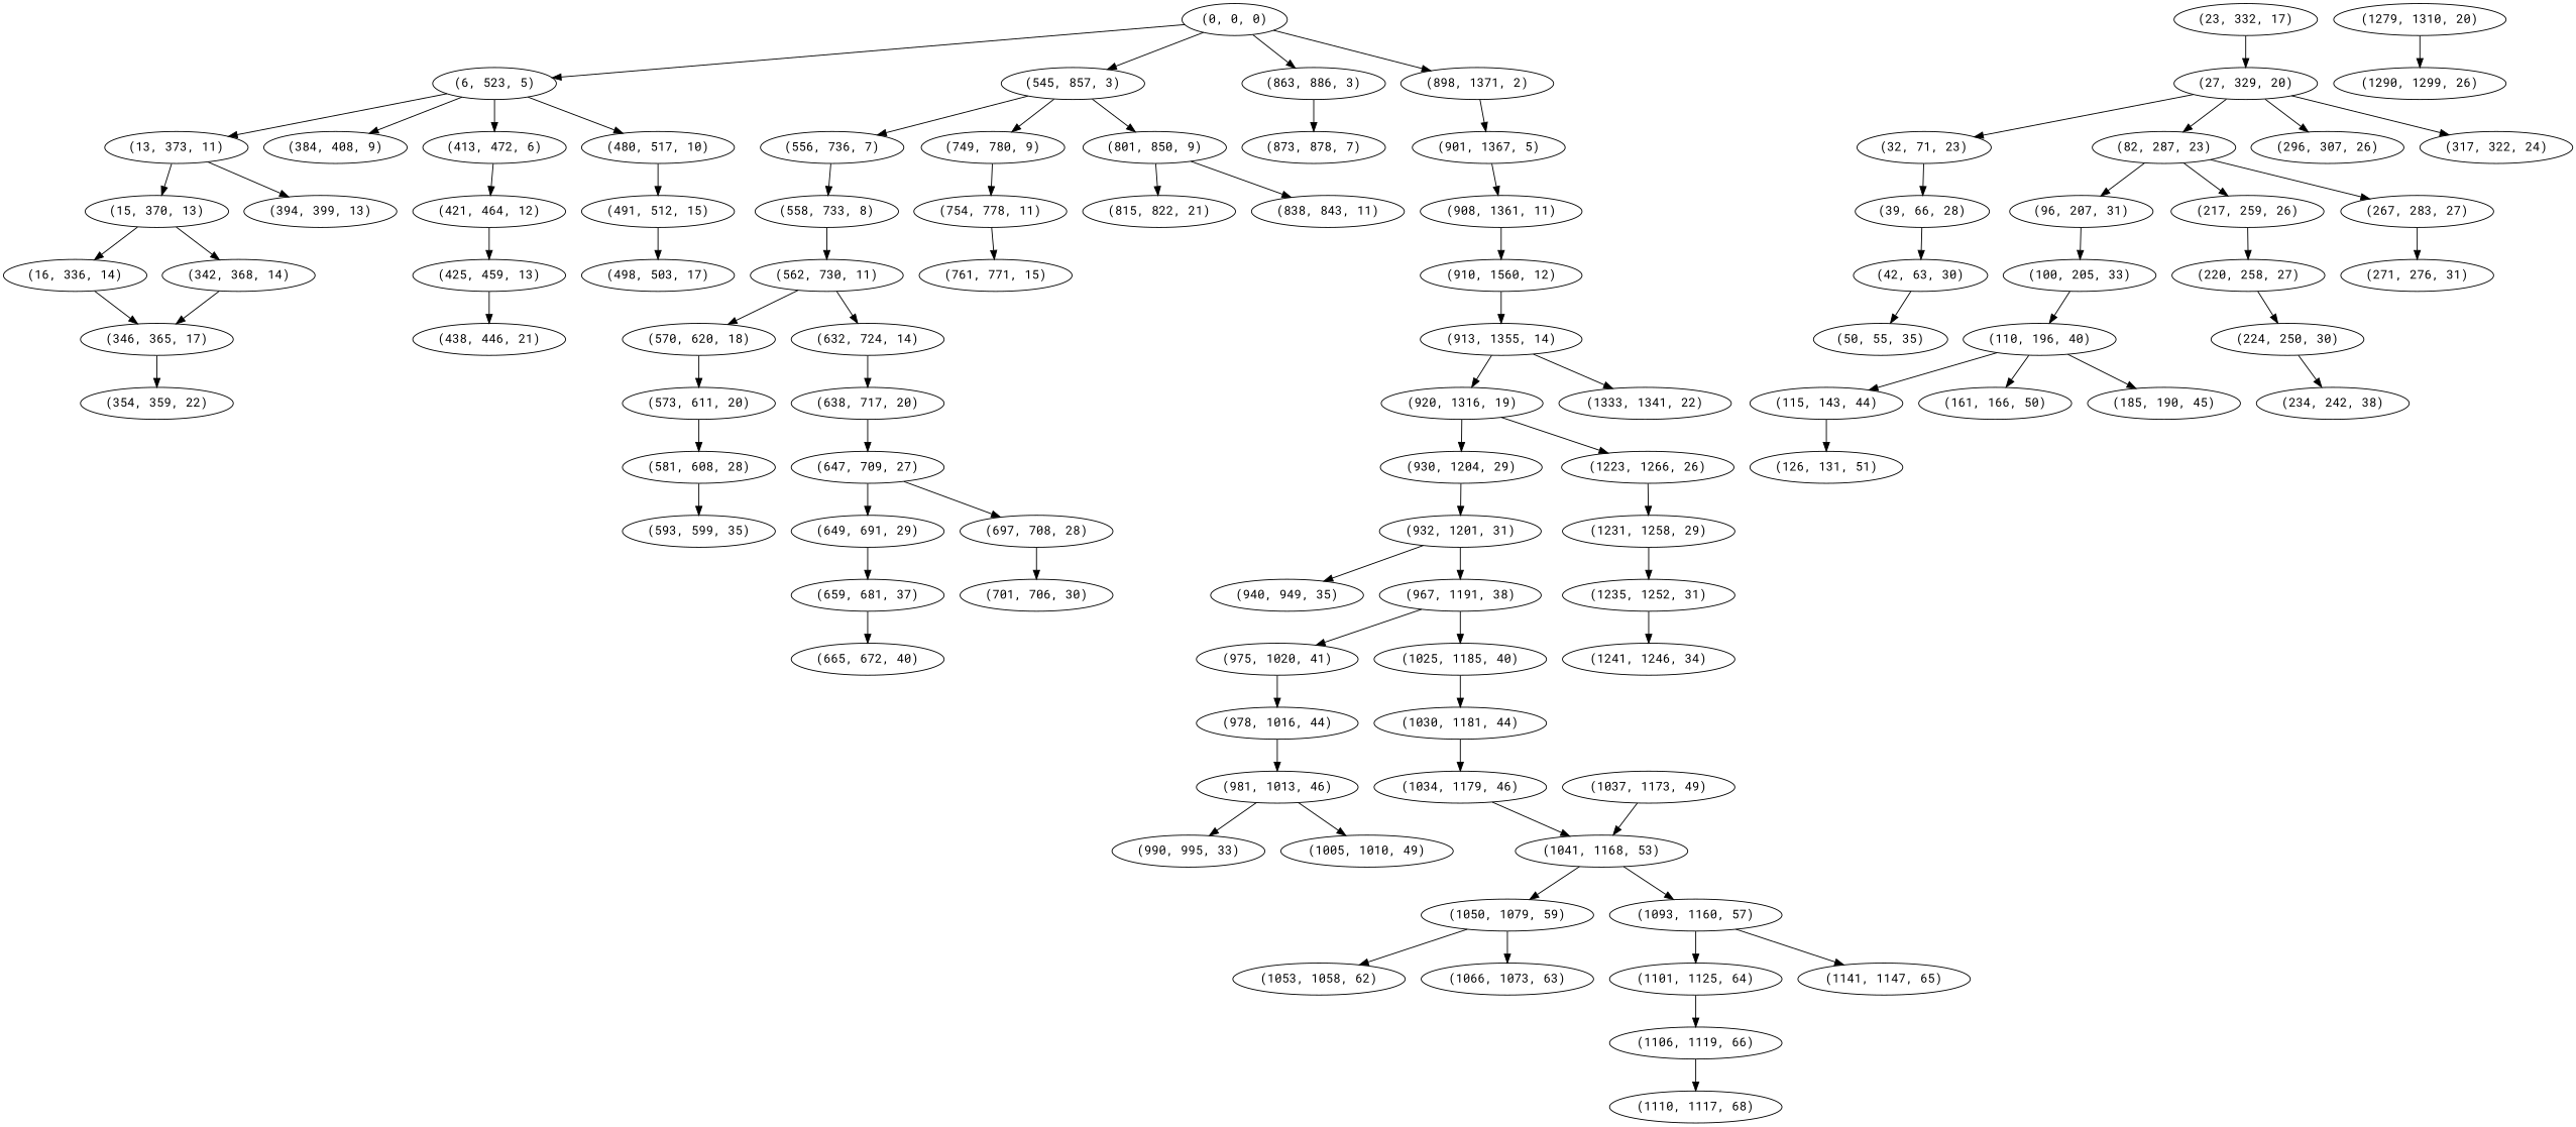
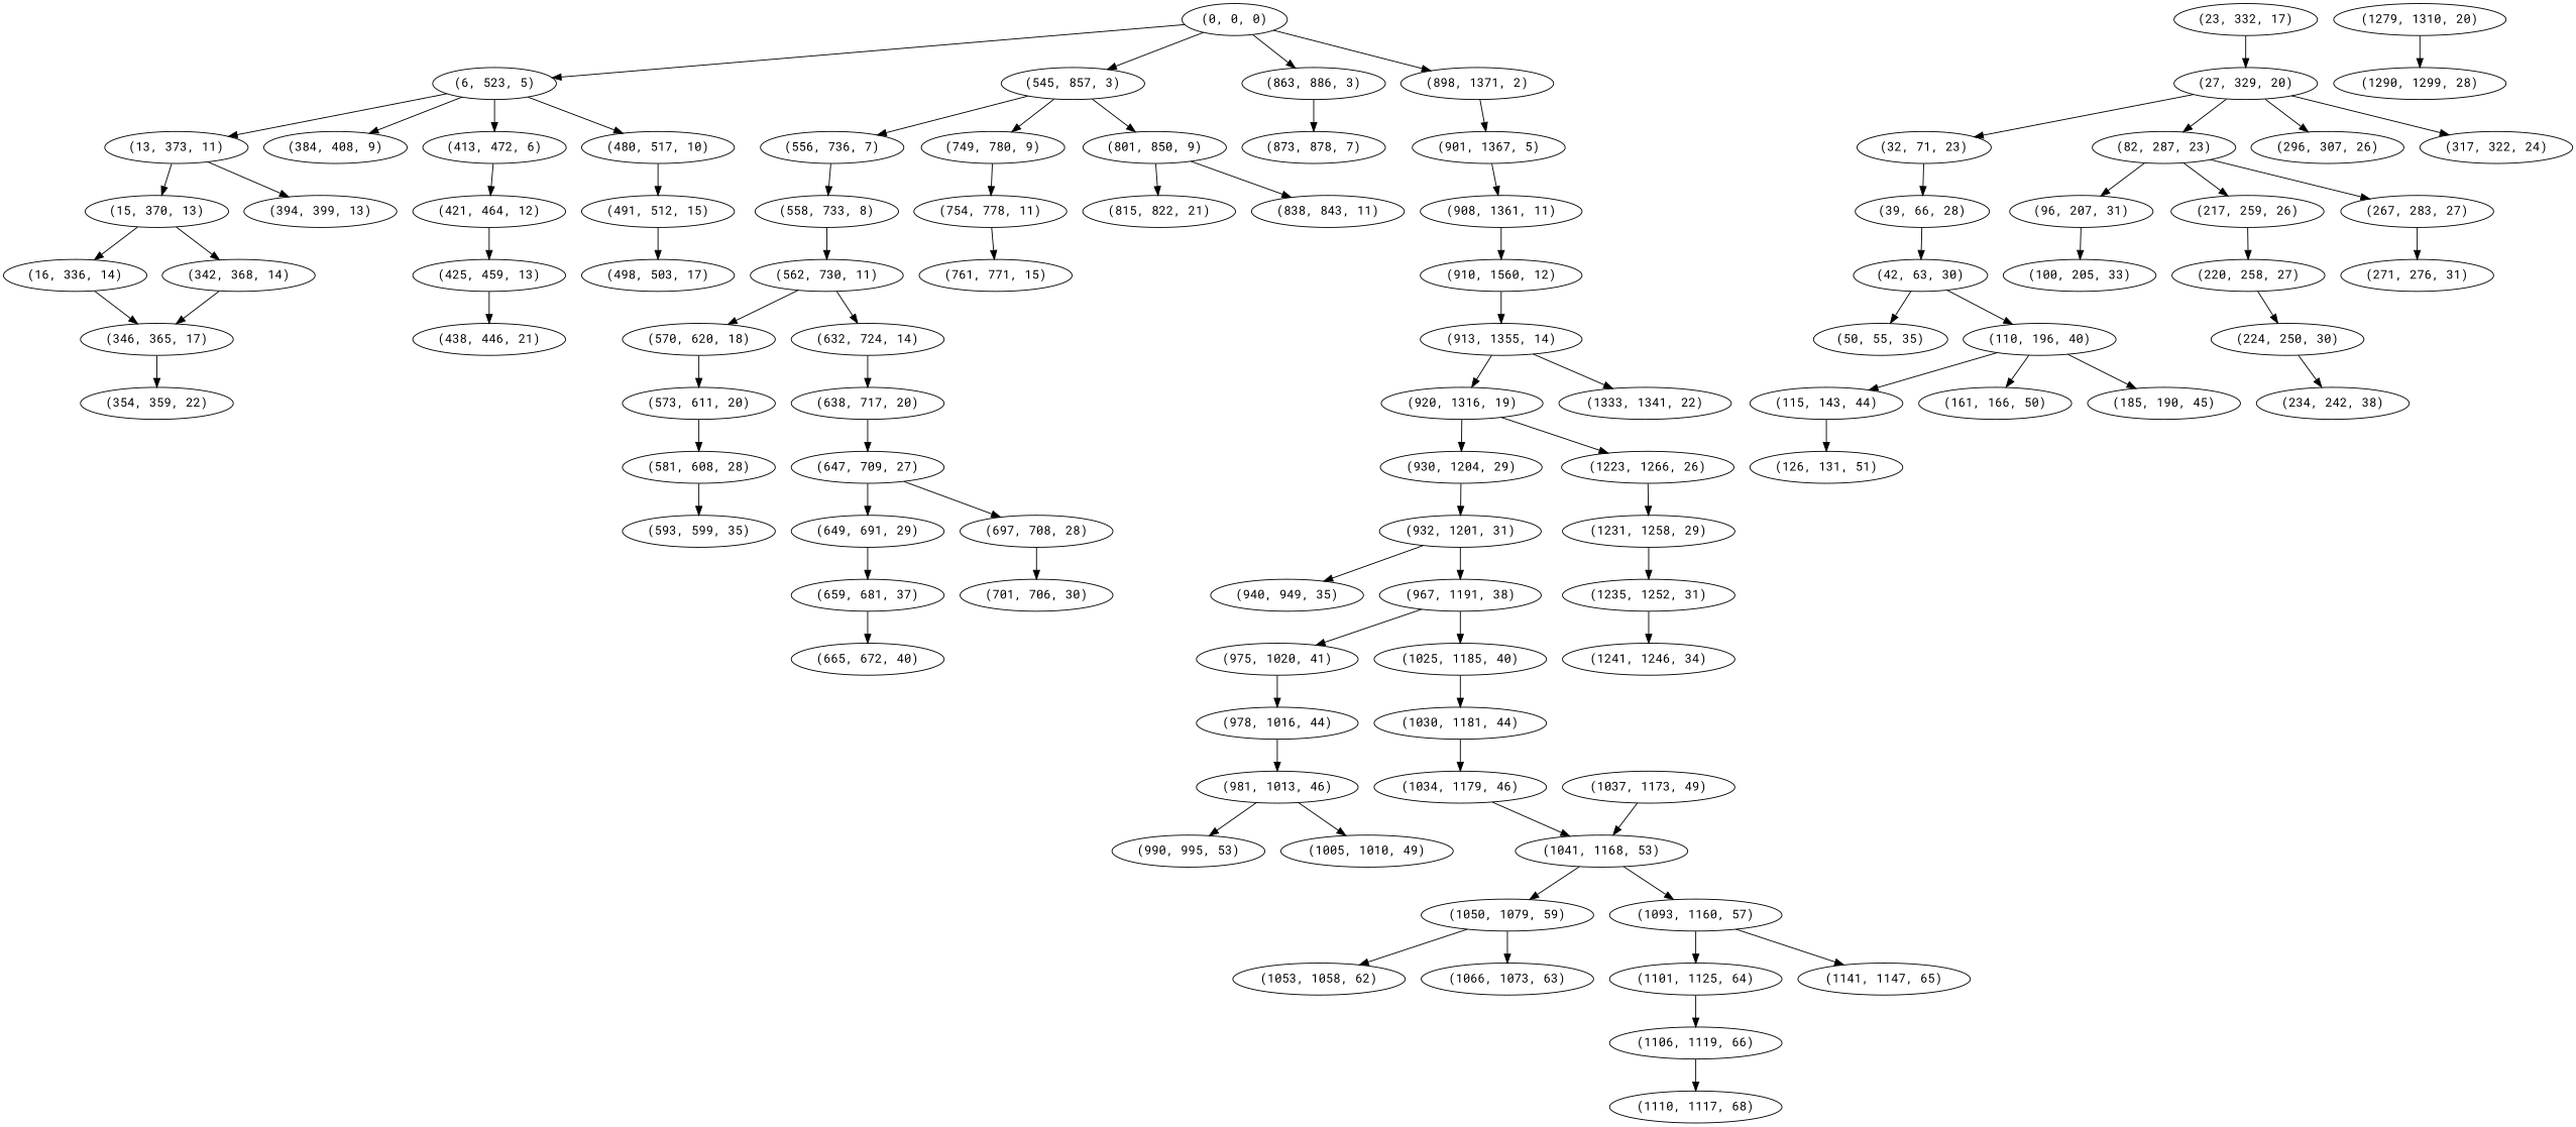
  digraph {
    fontname="Roboto Mono"
    node [fontname="Roboto Mono"]
    edge [fontname="Roboto Mono"]
    "(0, 0, 0)"
    "(6, 523, 5)"
    "(545, 857, 3)"
    "(863, 886, 3)"
    "(898, 1371, 2)"
    "(13, 373, 11)"
    "(384, 408, 9)"
    "(413, 472, 6)"
    "(480, 517, 10)"
    "(556, 736, 7)"
    "(749, 780, 9)"
    "(801, 850, 9)"
    "(873, 878, 7)"
    "(901, 1367, 5)"
    "(15, 370, 13)"
    "(394, 399, 13)"
    "(421, 464, 12)"
    "(491, 512, 15)"
    "(16, 336, 14)"
    "(342, 368, 14)"
    "(346, 365, 17)"
    "(23, 332, 17)"
    "(27, 329, 20)"
    "(32, 71, 23)"
    "(82, 287, 23)"
    "(296, 307, 26)"
    "(317, 322, 24)"
    "(39, 66, 28)"
    "(96, 207, 31)"
    "(217, 259, 26)"
    "(267, 283, 27)"
    "(42, 63, 30)"
    "(50, 55, 35)"
    "(100, 205, 33)"
    "(220, 258, 27)"
    "(271, 276, 31)"
    "(110, 196, 40)"
    "(115, 143, 44)"
    "(161, 166, 50)"
    "(185, 190, 45)"
    "(126, 131, 51)"
    "(224, 250, 30)"
    "(234, 242, 38)"
    "(354, 359, 22)"
    "(425, 459, 13)"
    "(438, 446, 21)"
    "(498, 503, 17)"
    "(558, 733, 8)"
    "(754, 778, 11)"
    "(815, 822, 21)"
    "(838, 843, 11)"
    "(562, 730, 11)"
    "(570, 620, 18)"
    "(632, 724, 14)"
    n55 [label="(573, 611, 20)"]
    "(638, 717, 20)"
    "(581, 608, 28)"
    "(593, 599, 35)"
    "(647, 709, 27)"
    "(649, 691, 29)"
    "(697, 708, 28)"
    "(659, 681, 37)"
    "(701, 706, 30)"
    "(665, 672, 40)"
    "(761, 771, 15)"
    "(908, 1361, 11)"
    n67 [label="(910, 1560, 12)"]
    "(913, 1355, 14)"
    "(920, 1316, 19)"
    "(1333, 1341, 22)"
    "(930, 1204, 29)"
    "(1223, 1266, 26)"
    "(932, 1201, 31)"
    "(1231, 1258, 29)"
    "(1279, 1310, 20)"
-   "(1290, 1299, 28)" [label="(1290, 1299, 26)"]
+   "(1290, 1299, 28)"
    "(940, 949, 35)"
    "(967, 1191, 38)"
    "(975, 1020, 41)"
    "(1025, 1185, 40)"
    "(978, 1016, 44)"
    "(1030, 1181, 44)"
    "(981, 1013, 46)"
-   "(990, 995, 53)" [label="(990, 995, 33)"]
+   "(990, 995, 53)"
    "(1005, 1010, 49)"
    "(1034, 1179, 46)"
    "(1041, 1168, 53)"
    "(1037, 1173, 49)"
    "(1050, 1079, 59)"
    "(1093, 1160, 57)"
    "(1053, 1058, 62)"
    "(1066, 1073, 63)"
    "(1101, 1125, 64)"
    "(1141, 1147, 65)"
    "(1106, 1119, 66)"
    "(1110, 1117, 68)"
    "(1235, 1252, 31)"
    "(1241, 1246, 34)"
    "(0, 0, 0)" -> "(6, 523, 5)"
    "(0, 0, 0)" -> "(545, 857, 3)"
    "(0, 0, 0)" -> "(863, 886, 3)"
    "(0, 0, 0)" -> "(898, 1371, 2)"
    "(6, 523, 5)" -> "(13, 373, 11)"
    "(6, 523, 5)" -> "(384, 408, 9)"
    "(6, 523, 5)" -> "(413, 472, 6)"
    "(6, 523, 5)" -> "(480, 517, 10)"
    "(545, 857, 3)" -> "(556, 736, 7)"
    "(545, 857, 3)" -> "(749, 780, 9)"
    "(545, 857, 3)" -> "(801, 850, 9)"
    "(863, 886, 3)" -> "(873, 878, 7)"
    "(898, 1371, 2)" -> "(901, 1367, 5)"
    "(13, 373, 11)" -> "(15, 370, 13)"
    "(13, 373, 11)" -> "(394, 399, 13)"
    "(413, 472, 6)" -> "(421, 464, 12)"
    "(480, 517, 10)" -> "(491, 512, 15)"
    "(556, 736, 7)" -> "(558, 733, 8)"
    "(749, 780, 9)" -> "(754, 778, 11)"
    "(801, 850, 9)" -> "(815, 822, 21)"
    "(801, 850, 9)" -> "(838, 843, 11)"
    "(901, 1367, 5)" -> "(908, 1361, 11)"
    "(15, 370, 13)" -> "(16, 336, 14)"
    "(15, 370, 13)" -> "(342, 368, 14)"
    "(421, 464, 12)" -> "(425, 459, 13)"
    "(491, 512, 15)" -> "(498, 503, 17)"
    "(16, 336, 14)" -> "(346, 365, 17)"
    "(342, 368, 14)" -> "(346, 365, 17)"
    "(346, 365, 17)" -> "(354, 359, 22)"
    "(23, 332, 17)" -> "(27, 329, 20)"
    "(27, 329, 20)" -> "(32, 71, 23)"
    "(27, 329, 20)" -> "(82, 287, 23)"
    "(27, 329, 20)" -> "(296, 307, 26)"
    "(27, 329, 20)" -> "(317, 322, 24)"
    "(32, 71, 23)" -> "(39, 66, 28)"
    "(82, 287, 23)" -> "(96, 207, 31)"
    "(82, 287, 23)" -> "(217, 259, 26)"
    "(82, 287, 23)" -> "(267, 283, 27)"
    "(39, 66, 28)" -> "(42, 63, 30)"
    "(96, 207, 31)" -> "(100, 205, 33)"
    "(217, 259, 26)" -> "(220, 258, 27)"
    "(267, 283, 27)" -> "(271, 276, 31)"
    "(42, 63, 30)" -> "(50, 55, 35)"
-   "(100, 205, 33)" -> "(110, 196, 40)"
+   "(42, 63, 30)" -> "(110, 196, 40)"
    "(220, 258, 27)" -> "(224, 250, 30)"
    "(110, 196, 40)" -> "(115, 143, 44)"
    "(110, 196, 40)" -> "(161, 166, 50)"
    "(110, 196, 40)" -> "(185, 190, 45)"
    "(115, 143, 44)" -> "(126, 131, 51)"
    "(224, 250, 30)" -> "(234, 242, 38)"
    "(425, 459, 13)" -> "(438, 446, 21)"
    "(558, 733, 8)" -> "(562, 730, 11)"
    "(754, 778, 11)" -> "(761, 771, 15)"
    "(562, 730, 11)" -> "(570, 620, 18)"
    "(562, 730, 11)" -> "(632, 724, 14)"
    "(570, 620, 18)" -> n55
    "(632, 724, 14)" -> "(638, 717, 20)"
    n55 -> "(581, 608, 28)"
    "(638, 717, 20)" -> "(647, 709, 27)"
    "(581, 608, 28)" -> "(593, 599, 35)"
    "(647, 709, 27)" -> "(649, 691, 29)"
    "(647, 709, 27)" -> "(697, 708, 28)"
    "(649, 691, 29)" -> "(659, 681, 37)"
    "(697, 708, 28)" -> "(701, 706, 30)"
    "(659, 681, 37)" -> "(665, 672, 40)"
    "(908, 1361, 11)" -> n67
    n67 -> "(913, 1355, 14)"
    "(913, 1355, 14)" -> "(920, 1316, 19)"
    "(913, 1355, 14)" -> "(1333, 1341, 22)"
    "(920, 1316, 19)" -> "(930, 1204, 29)"
    "(920, 1316, 19)" -> "(1223, 1266, 26)"
    "(930, 1204, 29)" -> "(932, 1201, 31)"
    "(1223, 1266, 26)" -> "(1231, 1258, 29)"
    "(932, 1201, 31)" -> "(940, 949, 35)"
    "(932, 1201, 31)" -> "(967, 1191, 38)"
    "(1231, 1258, 29)" -> "(1235, 1252, 31)"
    "(1279, 1310, 20)" -> "(1290, 1299, 28)"
    "(967, 1191, 38)" -> "(975, 1020, 41)"
    "(967, 1191, 38)" -> "(1025, 1185, 40)"
    "(975, 1020, 41)" -> "(978, 1016, 44)"
    "(1025, 1185, 40)" -> "(1030, 1181, 44)"
    "(978, 1016, 44)" -> "(981, 1013, 46)"
    "(1030, 1181, 44)" -> "(1034, 1179, 46)"
    "(981, 1013, 46)" -> "(990, 995, 53)"
    "(981, 1013, 46)" -> "(1005, 1010, 49)"
    "(1034, 1179, 46)" -> "(1041, 1168, 53)"
    "(1041, 1168, 53)" -> "(1050, 1079, 59)"
    "(1041, 1168, 53)" -> "(1093, 1160, 57)"
    "(1037, 1173, 49)" -> "(1041, 1168, 53)"
    "(1050, 1079, 59)" -> "(1053, 1058, 62)"
    "(1050, 1079, 59)" -> "(1066, 1073, 63)"
    "(1093, 1160, 57)" -> "(1101, 1125, 64)"
    "(1093, 1160, 57)" -> "(1141, 1147, 65)"
    "(1101, 1125, 64)" -> "(1106, 1119, 66)"
    "(1106, 1119, 66)" -> "(1110, 1117, 68)"
    "(1235, 1252, 31)" -> "(1241, 1246, 34)"
  }
